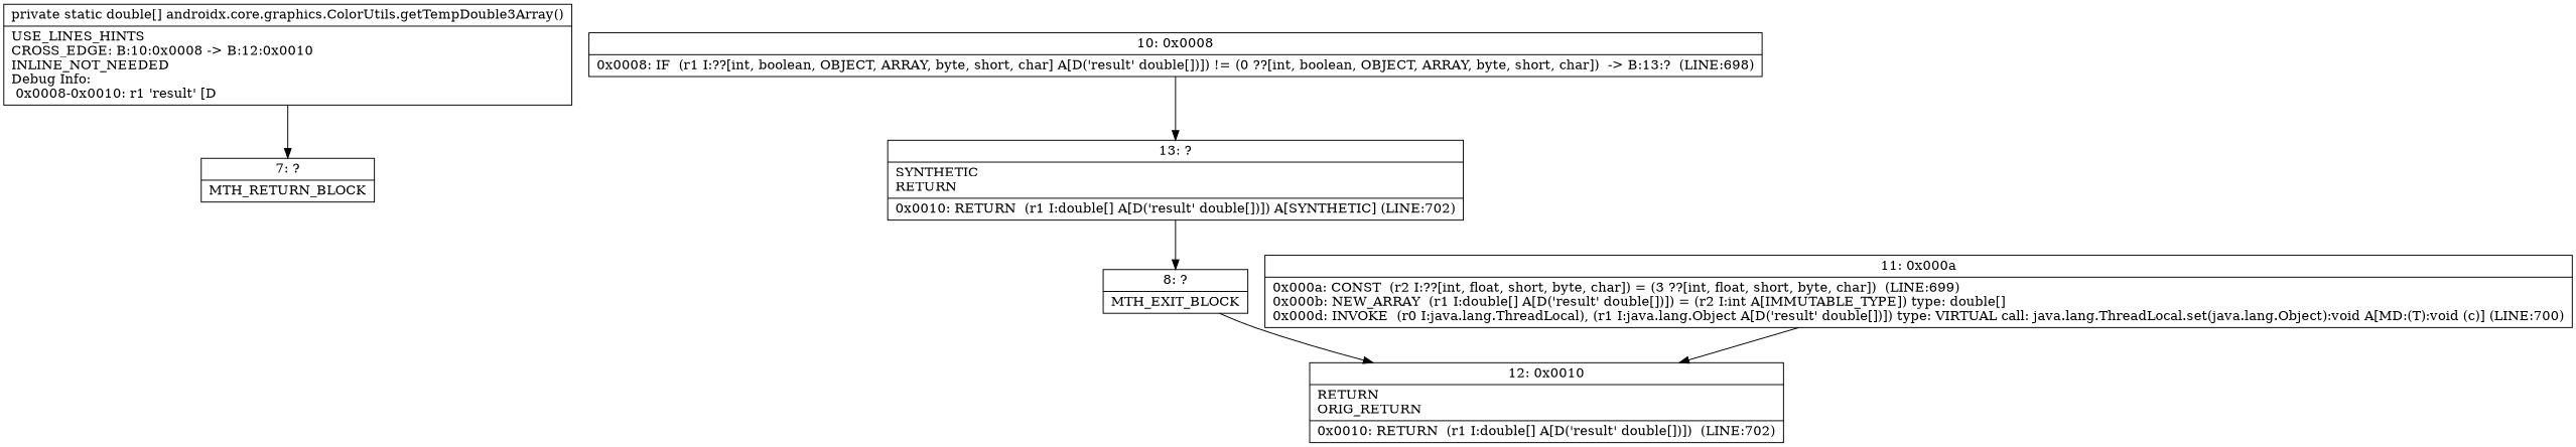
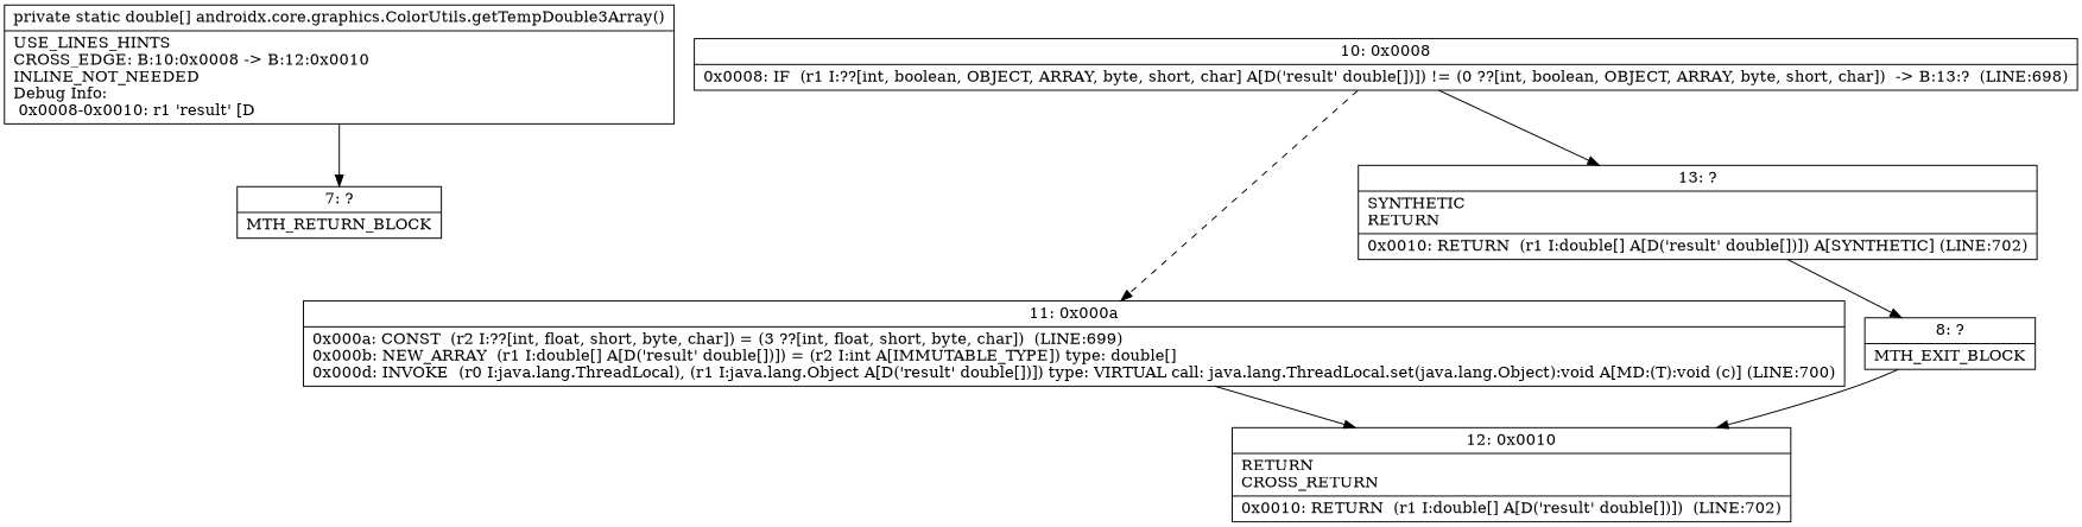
  digraph {
    node [shape=record]
    n1 [label="{7\:\ ?|MTH_RETURN_BLOCK\l}"]
    n2 [label="{10\:\ 0x0008|0x0008: IF  (r1 I:??[int, boolean, OBJECT, ARRAY, byte, short, char] A[D('result' double[])]) != (0 ??[int, boolean, OBJECT, ARRAY, byte, short, char])  \-\> B:13:?  (LINE:698)\l}"]
    n3 [label="{11\:\ 0x000a|0x000a: CONST  (r2 I:??[int, float, short, byte, char]) = (3 ??[int, float, short, byte, char])  (LINE:699)\l0x000b: NEW_ARRAY  (r1 I:double[] A[D('result' double[])]) = (r2 I:int A[IMMUTABLE_TYPE]) type: double[] \l0x000d: INVOKE  (r0 I:java.lang.ThreadLocal), (r1 I:java.lang.Object A[D('result' double[])]) type: VIRTUAL call: java.lang.ThreadLocal.set(java.lang.Object):void A[MD:(T):void (c)] (LINE:700)\l}"]
    n4 [label="{13\:\ ?|SYNTHETIC\lRETURN\l|0x0010: RETURN  (r1 I:double[] A[D('result' double[])]) A[SYNTHETIC] (LINE:702)\l}"]
-   n5 [label="{12\:\ 0x0010|RETURN\lORIG_RETURN\l|0x0010: RETURN  (r1 I:double[] A[D('result' double[])])  (LINE:702)\l}"]
+   n5 [label="{12\:\ 0x0010|RETURN\lCROSS_RETURN\l|0x0010: RETURN  (r1 I:double[] A[D('result' double[])])  (LINE:702)\l}"]
    n6 [label="{8\:\ ?|MTH_EXIT_BLOCK\l}"]
    n7 [label="{private static double[] androidx.core.graphics.ColorUtils.getTempDouble3Array()  | USE_LINES_HINTS\lCROSS_EDGE: B:10:0x0008 \-\> B:12:0x0010\lINLINE_NOT_NEEDED\lDebug Info:\l  0x0008\-0x0010: r1 'result' [D\l}"]
+   n2 -> n3 [style=dashed]
    n2 -> n4
    n3 -> n5
    n4 -> n6
    n6 -> n5
    n7 -> n1
  }
